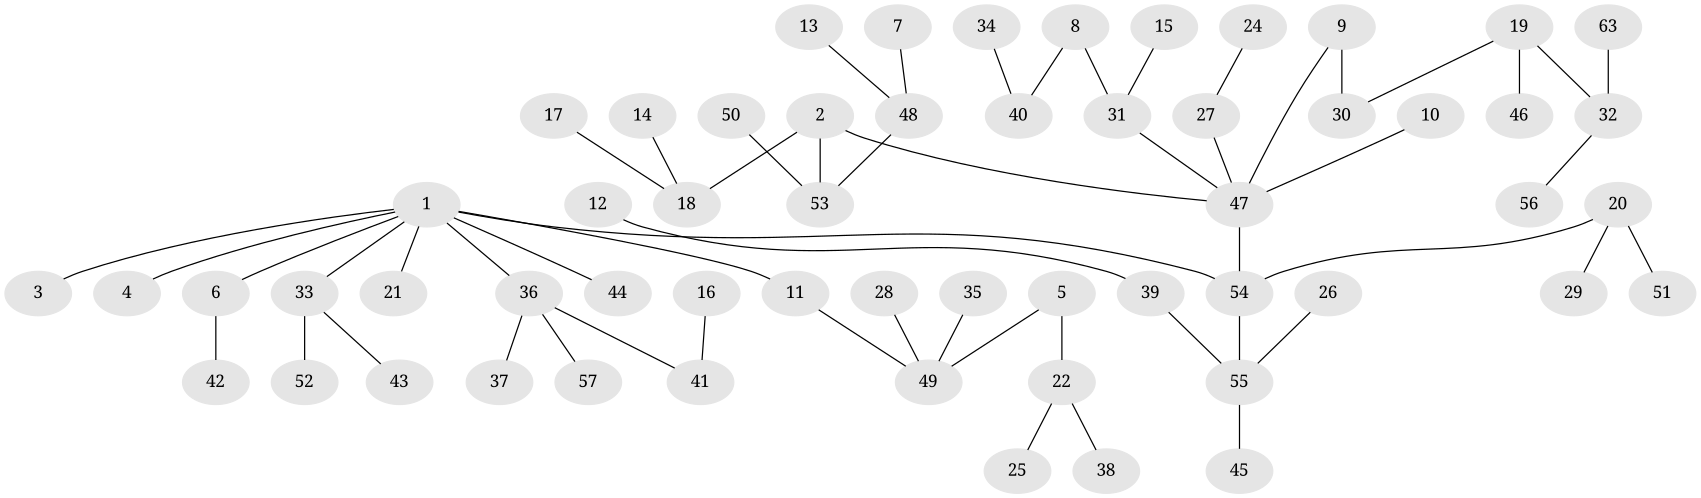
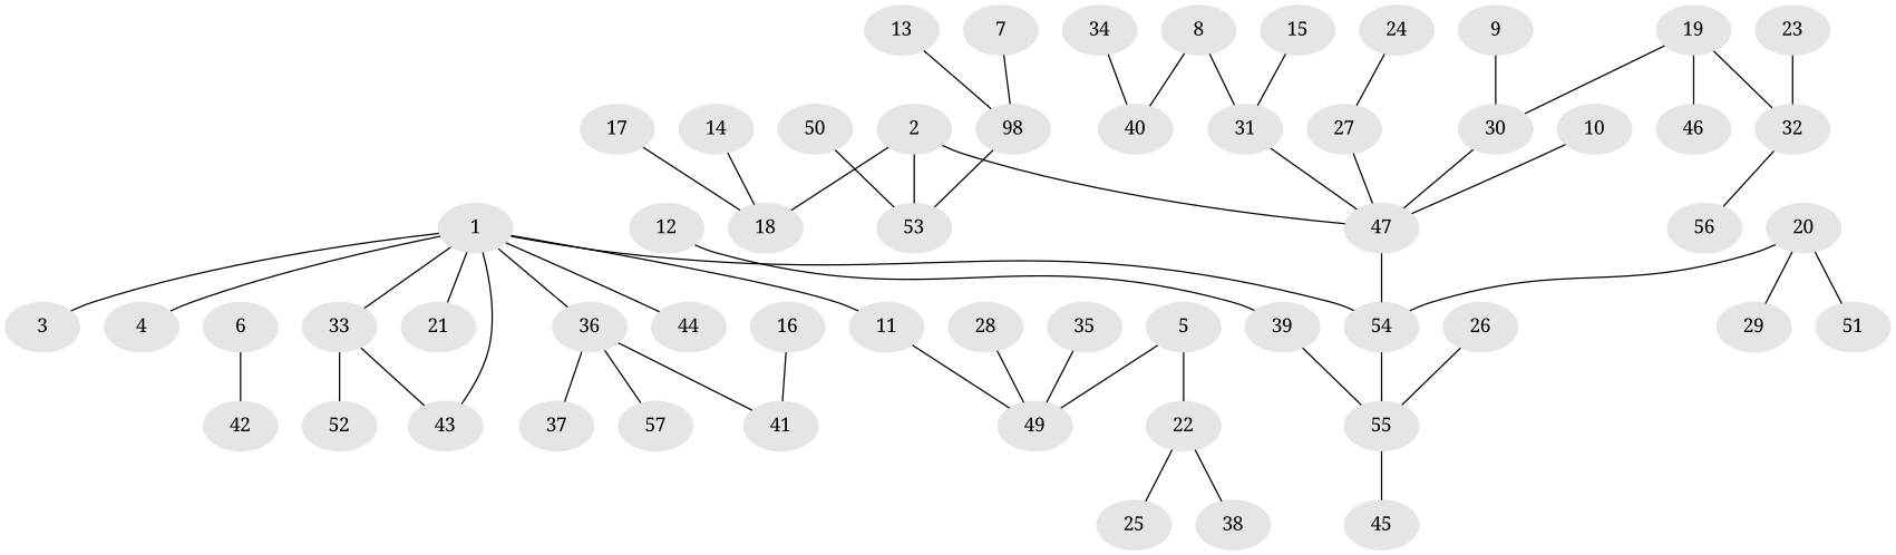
  graph {
    fontname="Noto Serif"
    node [color=gray90 fontname="Noto Serif" style=filled]
    edge [fontname="Noto Serif" weight=1.0]
    1
    3
    4
    6
    11
    21
    33
    36
    44
    54
    42
    49
    43
    52
    41
    37
    57
    55
    2
    18
    47
    53
    5
    22
    25
    38
    7
-   48
+   48 [label=98]
    8
    31
    40
    9
    30
    10
    12
    39
    13
    14
    15
    16
    17
    19
    32
    46
    56
    20
    29
    51
-   23 [label=63]
+   23
    24
    27
    26
    45
    28
    34
    35
    50
    1 -- 3
    1 -- 4
-   1 -- 6
+   1 -- 43
    1 -- 11
    1 -- 21
    1 -- 33
    1 -- 36
    1 -- 44
    1 -- 54
    6 -- 42
    11 -- 49
    33 -- 43
    33 -- 52
    36 -- 41
    36 -- 37
    36 -- 57
    54 -- 55
    55 -- 45
    2 -- 18
    2 -- 47
    2 -- 53
    47 -- 54
    5 -- 49
    5 -- 22
    22 -- 25
    22 -- 38
    7 -- 48
    48 -- 53
    8 -- 31
    8 -- 40
    31 -- 47
-   9 -- 47
+   30 -- 47
    9 -- 30
    10 -- 47
    12 -- 39
    39 -- 55
    13 -- 48
    14 -- 18
    15 -- 31
    16 -- 41
    17 -- 18
    19 -- 30
    19 -- 32
    19 -- 46
    32 -- 56
    20 -- 54
    20 -- 29
    20 -- 51
    23 -- 32
    24 -- 27
    27 -- 47
    26 -- 55
    28 -- 49
    34 -- 40
    35 -- 49
    50 -- 53
  }
